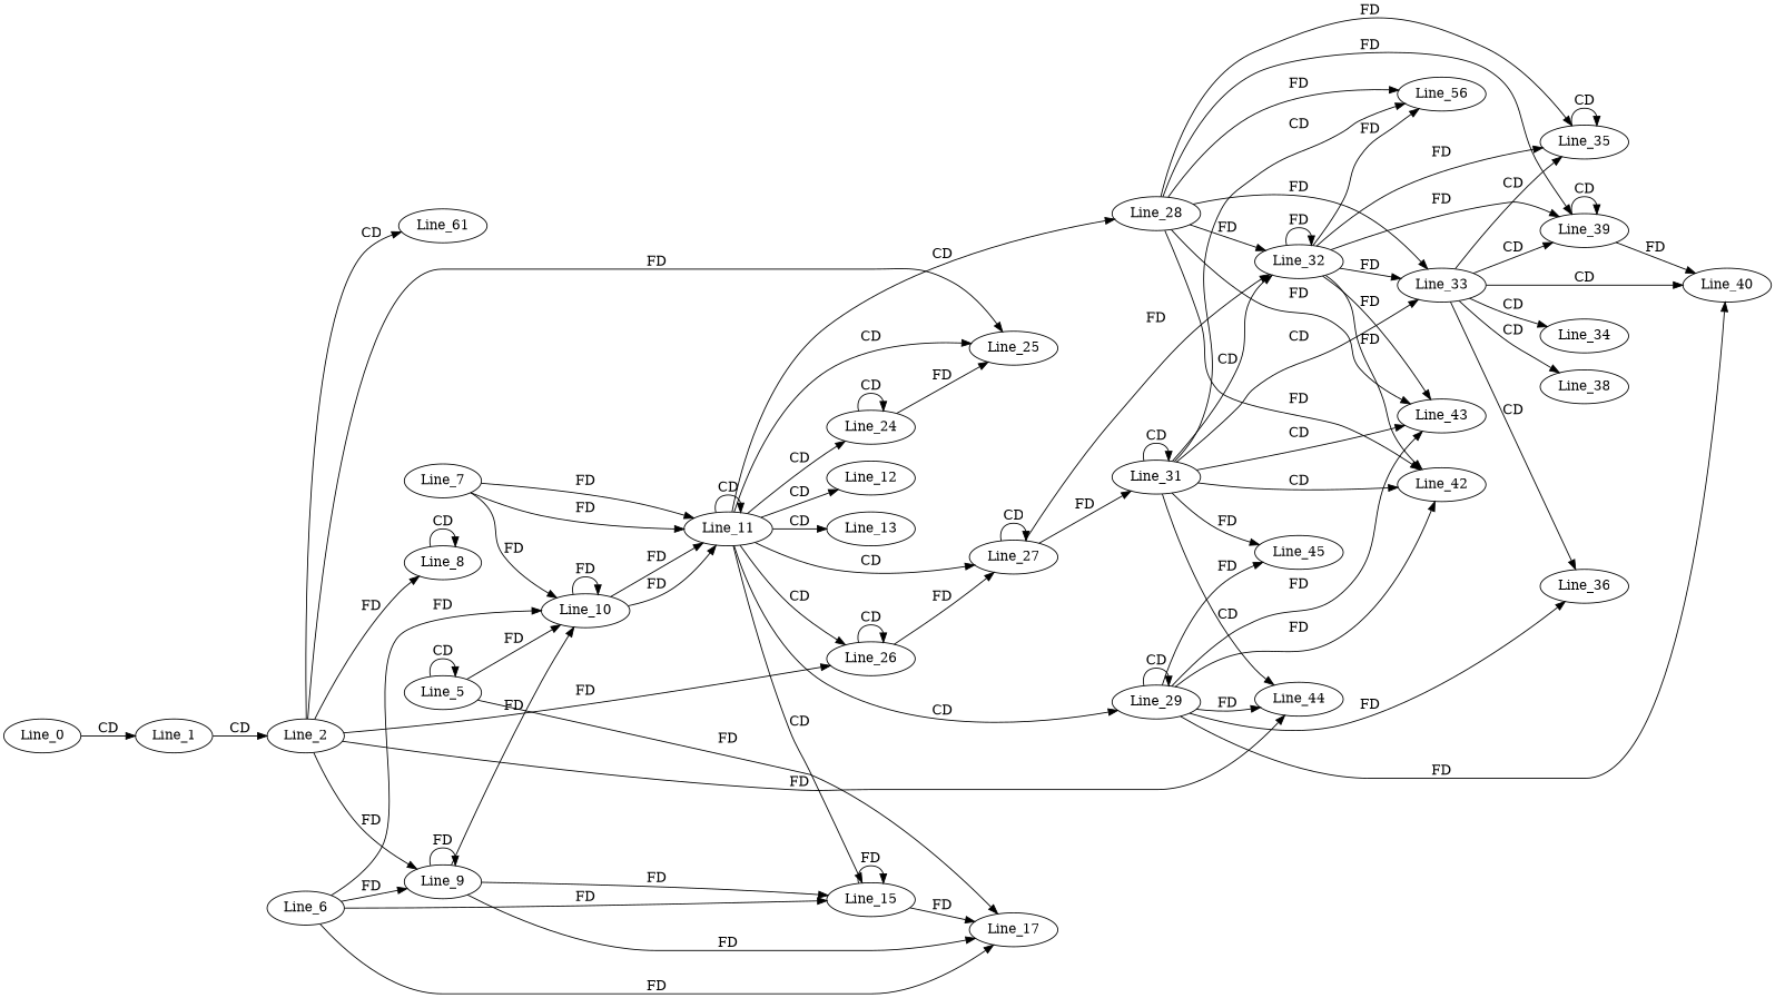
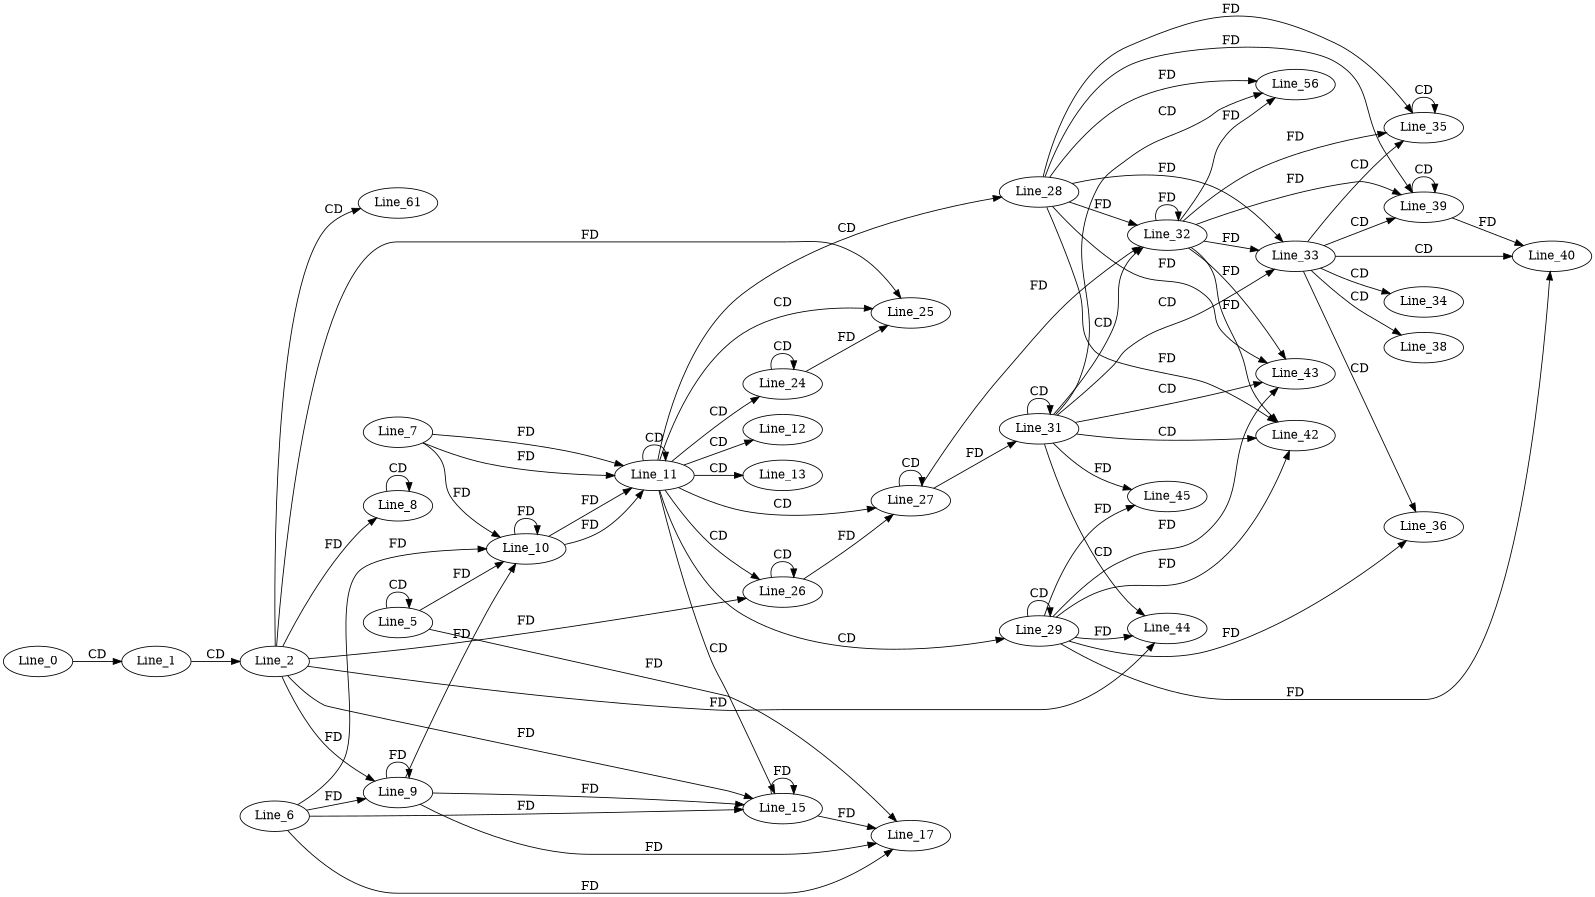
  digraph {
    rankdir=LR
    Line_0
    Line_1
    Line_2
    Line_8
    Line_9
    Line_15
    Line_25
    Line_26
    Line_44
    Line_61
    Line_10
    Line_17
    Line_27
    Line_5
    Line_11
    Line_6
    Line_7
    Line_12
    Line_13
    Line_24
    Line_28
    Line_29
    Line_31
    Line_32
    Line_33
    Line_35
    Line_39
    Line_42
    Line_43
    n30 [label=Line_56]
    Line_36
    Line_40
    Line_45
    Line_34
    Line_38
    Line_0 -> Line_1 [label=CD]
    Line_1 -> Line_2 [label=CD]
    Line_2 -> Line_8 [label=FD]
    Line_2 -> Line_9 [label=FD]
+   Line_2 -> Line_15 [label=FD]
    Line_2 -> Line_25 [label=FD]
    Line_2 -> Line_26 [label=FD]
    Line_2 -> Line_44 [label=FD]
    Line_2 -> Line_61 [label=CD]
    Line_8 -> Line_8 [label=CD]
    Line_9 -> Line_9 [label=FD]
    Line_9 -> Line_15 [label=FD]
    Line_9 -> Line_10 [label=FD]
    Line_9 -> Line_17 [label=FD]
    Line_15 -> Line_15 [label=FD]
    Line_15 -> Line_17 [label=FD]
    Line_26 -> Line_26 [label=CD]
    Line_26 -> Line_27 [label=FD]
    Line_10 -> Line_10 [label=FD]
    Line_10 -> Line_11 [label=FD]
    Line_10 -> Line_11 [label=FD]
    Line_27 -> Line_27 [label=CD]
    Line_27 -> Line_31 [label=FD]
    Line_27 -> Line_32 [label=FD]
    Line_5 -> Line_10 [label=FD]
    Line_5 -> Line_17 [label=FD]
    Line_5 -> Line_5 [label=CD]
    Line_11 -> Line_15 [label=CD]
    Line_11 -> Line_25 [label=CD]
    Line_11 -> Line_26 [label=CD]
    Line_11 -> Line_27 [label=CD]
    Line_11 -> Line_11 [label=CD]
    Line_11 -> Line_12 [label=CD]
    Line_11 -> Line_13 [label=CD]
    Line_11 -> Line_24 [label=CD]
    Line_11 -> Line_28 [label=CD]
    Line_11 -> Line_29 [label=CD]
    Line_6 -> Line_9 [label=FD]
    Line_6 -> Line_15 [label=FD]
    Line_6 -> Line_10 [label=FD]
    Line_6 -> Line_17 [label=FD]
    Line_7 -> Line_10 [label=FD]
    Line_7 -> Line_11 [label=FD]
    Line_7 -> Line_11 [label=FD]
    Line_24 -> Line_25 [label=FD]
    Line_24 -> Line_24 [label=CD]
    Line_28 -> Line_32 [label=FD]
    Line_28 -> Line_33 [label=FD]
    Line_28 -> Line_35 [label=FD]
    Line_28 -> Line_39 [label=FD]
    Line_28 -> Line_42 [label=FD]
    Line_28 -> Line_43 [label=FD]
    Line_28 -> n30 [label=FD]
    Line_29 -> Line_44 [label=FD]
    Line_29 -> Line_29 [label=CD]
    Line_29 -> Line_42 [label=FD]
    Line_29 -> Line_43 [label=FD]
    Line_29 -> Line_36 [label=FD]
    Line_29 -> Line_40 [label=FD]
    Line_29 -> Line_45 [label=FD]
    Line_31 -> Line_44 [label=CD]
    Line_31 -> Line_31 [label=CD]
    Line_31 -> Line_32 [label=CD]
    Line_31 -> Line_33 [label=CD]
    Line_31 -> Line_42 [label=CD]
    Line_31 -> Line_43 [label=CD]
    Line_31 -> n30 [label=CD]
    Line_31 -> Line_45 [label=FD]
    Line_32 -> Line_32 [label=FD]
    Line_32 -> Line_33 [label=FD]
    Line_32 -> Line_35 [label=FD]
    Line_32 -> Line_39 [label=FD]
    Line_32 -> Line_42 [label=FD]
    Line_32 -> Line_43 [label=FD]
    Line_32 -> n30 [label=FD]
    Line_33 -> Line_35 [label=CD]
    Line_33 -> Line_39 [label=CD]
    Line_33 -> Line_36 [label=CD]
    Line_33 -> Line_40 [label=CD]
    Line_33 -> Line_34 [label=CD]
    Line_33 -> Line_38 [label=CD]
    Line_35 -> Line_35 [label=CD]
    Line_39 -> Line_39 [label=CD]
    Line_39 -> Line_40 [label=FD]
  }
